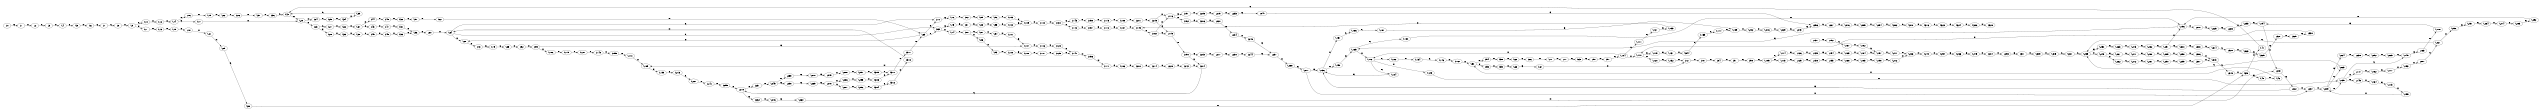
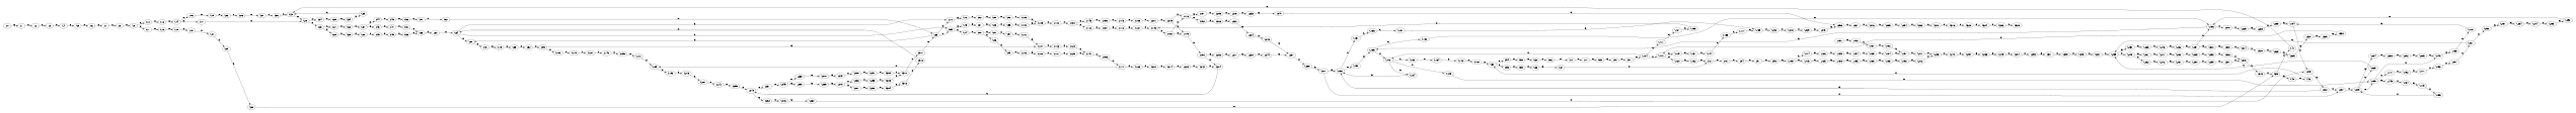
  strict digraph {
    rankdir=LR
    S0
    S1
    S2
    S3
    S4
    S5
    S6
    S7
    S8
    S9
    S10
    S11
    S12
    S13
    S14
    S15
    S16
    S17
    S18
    S19
    S20
    S21
    S22
    S23
    S24
    S25
    S26
    S27
    S28
    S29
    S30
    S31
    S32
    S33
    S34
    S35
    S36
    S37
    S38
    S39
    S40
    S41
    S42
    S43
    S44
    S45
    S46
    S47
    S48
    S49
    S50
    S51
    S52
    S53
    S54
    S55
    S56
    S57
    S58
    S59
    S60
    S61
    S62
    S63
    S64
    S65
    S66
    S67
    S68
    S69
    S70
    S71
    S72
    S73
    S74
    S75
    S76
    S77
    S78
    S79
    S80
    S81
    S82
    S83
    S84
    S85
    S86
    S87
    S88
    S89
    S90
    S91
    S92
    S93
    S94
    S95
    S96
    S97
    S98
    S99
    S100
    S101
    S102
    S103
    S104
    S105
    S106
    S107
    S108
    S109
    S110
    S111
    S112
    S113
    S114
    S115
    S116
    S117
    S118
    S119
    S120
    S121
    S122
    S123
    S124
    S125
    S126
    S127
    S128
    S129
    S130
    S131
    S132
    S133
    S134
    S135
    S136
    S138
    S139
    S140
    S141
    S142
    S143
-   S144 [label=S544]
+   S144
    S145
    S146
    S147
    S148
    S149
    S150
    S151
    S137
    S152
    S153
    S154
    S155
    S156
    S157
    S158
    S159
    S160
    S161
    S162
    S163
    S164
    S165
    S166
    S167
    S168
    S169
    S170
    S171
    S172
    S173
    S174
    S175
    S176
    S177
    S178
    S179
    S180
    S181
    S182
    S183
    S184
    S185
    S186
    S187
    S188
    S189
    S190
    S191
    S192
    S193
    S194
    S195
    S196
    S197
    S198
    S199
    S200
    S201
    S202
    S203
    S204
    S205
    S206
    S207
    S208
    S209
    S210
    S211
    S212
    S213
    S214
    S215
    S216
    S217
    S218
    S219
    S220
    S221
    S222
    S223
    S224
    S225
    S226
    S227
    S228
    S229
    S230
    S231
    S232
    S233
    S234
    S235
    S236
    S237
    S238
    S239
    S240
    S241
    S242
    S243
    S244
    S245
    S246
    S247
    S248
    S249
    S250
    S251
    S252
    S253
    S254
    S255
    S256
    S257
    S258
    S259
    S260
    S261
    S262
    S263
    S264
    S265
    S266
    S267
    S268
    S269
    S270
    S271
    S272
    S273
    S274
    S275
    S276
    S277
    S278
    S279
    S280
    S281
    S282
    S283
    S284
    S285
    S286
    S287
    S288
    S289
    S290
    S291
    S292
    S293
    S294
    S295
    S296
    S297
    S298
    S299
    S300
    S301
    S302
    S303
    S304
    S305
    S306
    S307
    S308
    S309
    S310
    S311
    S312
    S313
    S314
    S315
    S316
    S317
    S318
    S319
    S320
    S321
    S322
    S323
    S324
    S325
    S326
    S327
    S328
    S329
    S330
    S0 -> S1 [label=G]
    S1 -> S2 [label=T]
    S2 -> S3 [label=C]
    S3 -> S4 [label=A]
    S4 -> S5 [label=C]
    S5 -> S6 [label=A]
    S6 -> S7 [label=C]
    S7 -> S8 [label=C]
    S8 -> S9 [label=A]
    S9 -> S10 [label=C]
    S9 -> S11 [label=T]
    S10 -> S12 [label=A]
    S11 -> S13 [label=A]
    S12 -> S14 [label=T]
    S13 -> S15 [label=T]
    S14 -> S16 [label=A]
    S14 -> S17 [label=C]
    S15 -> S18 [label=T]
    S16 -> S19 [label=T]
    S17 -> S20 [label=T]
    S18 -> S21 [label=T]
    S19 -> S22 [label=A]
    S20 -> S23 [label=G]
    S20 -> S24 [label=A]
    S21 -> S25 [label=A]
    S22 -> S26 [label=C]
    S23 -> S27 [label=C]
    S23 -> S28 [label=T]
    S24 -> S29 [label=C]
    S25 -> S30 [label=C]
    S26 -> S31 [label=A]
    S27 -> S32 [label=T]
    S28 -> S33 [label=T]
    S29 -> S34 [label=A]
    S30 -> S35 [label=A]
    S31 -> S36 [label=T]
    S32 -> S37 [label=T]
    S33 -> S38 [label=T]
    S34 -> S39 [label=T]
    S35 -> S40 [label=G]
    S35 -> S41 [label=T]
    S36 -> S42 [label=C]
    S37 -> S43 [label=C]
    S37 -> S44 [label=T]
    S38 -> S45 [label=C]
    S39 -> S42 [label=C]
    S40 -> S46 [label=A]
    S41 -> S42 [label=C]
    S42 -> S20 [label=T]
    S43 -> S47 [label=T]
    S44 -> S48 [label=T]
    S45 -> S49 [label=T]
    S46 -> S50 [label=A]
    S47 -> S51 [label=A]
    S48 -> S52 [label=A]
    S49 -> S53 [label=A]
    S50 -> S54 [label=A]
    S50 -> S55 [label=G]
    S51 -> S56 [label=C]
    S52 -> S57 [label=C]
    S53 -> S56 [label=C]
    S54 -> S58 [label=T]
    S55 -> S59 [label=T]
    S56 -> S60 [label=T]
    S57 -> S61 [label=T]
    S58 -> S62 [label=A]
    S59 -> S63 [label=A]
    S60 -> S64 [label=A]
    S61 -> S65 [label=A]
    S62 -> S66 [label=G]
    S63 -> S67 [label=G]
    S64 -> S68 [label=T]
    S64 -> S69 [label=C]
    S64 -> S70 [label=G]
    S65 -> S68 [label=T]
    S65 -> S69 [label=C]
    S65 -> S70 [label=G]
    S66 -> S71 [label=A]
    S67 -> S72 [label=T]
    S68 -> S73 [label=T]
    S69 -> S74 [label=T]
    S69 -> S75 [label=G]
    S70 -> S76 [label=G]
    S71 -> S77 [label=A]
    S72 -> S78 [label=A]
    S73 -> S79 [label=G]
    S74 -> S80 [label=G]
    S75 -> S81 [label=G]
    S76 -> S82 [label=G]
    S77 -> S83 [label=G]
    S78 -> S84 [label=A]
    S79 -> S85 [label=C]
    S80 -> S86 [label=T]
    S80 -> S87 [label=C]
    S81 -> S88 [label=G]
    S82 -> S89 [label=C]
    S83 -> S90 [label=G]
    S84 -> S91 [label=A]
    S85 -> S92 [label=T]
    S86 -> S93 [label=T]
    S87 -> S94 [label=T]
    S88 -> S95 [label=T]
    S89 -> S96 [label=T]
    S90 -> S97 [label=A]
    S91 -> S98 [label=G]
    S92 -> S99 [label=A]
    S93 -> S100 [label=A]
    S94 -> S101 [label=A]
    S95 -> S102 [label=C]
    S96 -> S103 [label=C]
    S97 -> S104 [label=G]
    S98 -> S105 [label=G]
    S99 -> S106 [label=A]
    S99 -> S107 [label=G]
    S100 -> S108 [label=G]
    S101 -> S107 [label=G]
    S102 -> S109 [label=G]
    S103 -> S109 [label=G]
    S104 -> S110 [label=T]
    S104 -> S111 [label=C]
    S104 -> S112 [label=A]
    S105 -> S113 [label=T]
    S105 -> S114 [label=C]
    S106 -> S115 [label=T]
    S107 -> S116 [label=T]
    S108 -> S117 [label=T]
    S109 -> S118 [label=T]
    S110 -> S119 [label=G]
    S110 -> S120 [label=A]
    S111 -> S121 [label=G]
    S112 -> S122 [label=C]
    S112 -> S123 [label=A]
    S112 -> S124 [label=G]
    S113 -> S125 [label=G]
    S114 -> S126 [label=G]
    S115 -> S127 [label=C]
    S116 -> S128 [label=C]
    S117 -> S129 [label=C]
    S118 -> S130 [label=A]
    S119 -> S131 [label=G]
    S120 -> S132 [label=G]
    S121 -> S133 [label=G]
    S122 -> S134 [label=A]
    S123 -> S135 [label=A]
    S124 -> S136 [label=G]
    S125 -> S138 [label=G]
    S126 -> S139 [label=A]
    S127 -> S140 [label=C]
    S128 -> S141 [label=C]
    S129 -> S141 [label=C]
    S130 -> S142 [label=G]
    S130 -> S143 [label=C]
    S131 -> S144 [label=T]
    S132 -> S72 [label=T]
    S133 -> S145 [label=T]
    S134 -> S146 [label=G]
    S135 -> S147 [label=A]
    S135 -> S148 [label=C]
    S135 -> S149 [label=G]
    S136 -> S150 [label=A]
    S136 -> S151 [label=T]
    S138 -> S153 [label=G]
    S139 -> S154 [label=G]
    S140 -> S155 [label=A]
    S141 -> S156 [label=A]
    S142 -> S157 [label=C]
    S143 -> S158 [label=C]
    S144 -> S159 [label=C]
    S145 -> S160 [label=C]
    S146 -> S161 [label=A]
    S147 -> S162 [label=A]
    S148 -> S163 [label=G]
    S149 -> S164 [label=A]
    S150 -> S165 [label=G]
    S151 -> S166 [label=C]
    S137 -> S152 [label=G]
    S152 -> S167 [label=C]
    S153 -> S168 [label=C]
    S154 -> S169 [label=C]
    S155 -> S170 [label=A]
    S156 -> S171 [label=A]
    S157 -> S172 [label=G]
    S158 -> S173 [label=G]
    S159 -> S174 [label=C]
    S160 -> S175 [label=C]
    S160 -> S176 [label=T]
    S161 -> S50 [label=A]
    S162 -> S177 [label=G]
    S163 -> S178 [label=A]
    S164 -> S179 [label=G]
    S165 -> S112 [label=A]
    S165 -> S180 [label=G]
    S166 -> S181 [label=C]
    S167 -> S182 [label=A]
    S168 -> S183 [label=A]
    S169 -> S184 [label=A]
    S170 -> S185 [label=A]
    S171 -> S185 [label=A]
    S171 -> S186 [label=G]
    S172 -> S187 [label=G]
    S173 -> S188 [label=G]
    S174 -> S189 [label=G]
    S175 -> S190 [label=T]
    S176 -> S191 [label=G]
    S176 -> S192 [label=T]
    S177 -> S193 [label=A]
    S178 -> S194 [label=G]
    S179 -> S195 [label=A]
    S180 -> S196 [label=A]
    S181 -> S189 [label=G]
    S182 -> S197 [label=C]
    S183 -> S198 [label=C]
    S184 -> S197 [label=C]
    S185 -> S199 [label=T]
    S186 -> S200 [label=T]
    S187 -> S145 [label=T]
    S188 -> S201 [label=T]
    S189 -> S202 [label=A]
    S190 -> S203 [label=G]
    S190 -> S204 [label=A]
    S191 -> S205 [label=A]
    S192 -> S206 [label=G]
    S193 -> S207 [label=A]
    S194 -> S208 [label=A]
    S195 -> S209 [label=A]
    S196 -> S165 [label=G]
    S196 -> S210 [label=A]
    S197 -> S211 [label=T]
    S198 -> S212 [label=T]
    S199 -> S213 [label=C]
    S200 -> S214 [label=C]
    S201 -> S215 [label=C]
    S202 -> S216 [label=T]
    S203 -> S217 [label=T]
    S204 -> S218 [label=C]
    S205 -> S219 [label=T]
    S206 -> S220 [label=T]
    S207 -> S221 [label=C]
    S208 -> S222 [label=G]
    S209 -> S135 [label=A]
    S209 -> S223 [label=C]
    S209 -> S224 [label=G]
    S210 -> S225 [label=C]
    S211 -> S226 [label=A]
    S212 -> S226 [label=A]
    S213 -> S227 [label=C]
    S214 -> S228 [label=C]
    S215 -> S175 [label=C]
    S215 -> S176 [label=T]
    S216 -> S229 [label=T]
    S217 -> S230 [label=G]
    S218 -> S231 [label=C]
    S218 -> S232 [label=G]
    S219 -> S233 [label=T]
    S220 -> S234 [label=G]
    S221 -> S235 [label=C]
    S221 -> S236 [label=T]
    S222 -> S136 [label=G]
    S222 -> S237 [label=A]
    S223 -> S235 [label=C]
    S224 -> S238 [label=A]
    S225 -> S239 [label=G]
    S226 -> S240 [label=A]
    S227 -> S241 [label=T]
    S228 -> S242 [label=T]
    S229 -> S243 [label=G]
    S230 -> S244 [label=A]
    S231 -> S245 [label=A]
    S232 -> S246 [label=A]
    S233 -> S247 [label=G]
    S234 -> S248 [label=A]
    S235 -> S249 [label=A]
    S235 -> S250 [label=G]
    S236 -> S251 [label=G]
    S237 -> S209 [label=A]
    S238 -> S252 [label=A]
    S239 -> S253 [label=A]
    S240 -> S254 [label=T]
    S241 -> S255 [label=A]
    S242 -> S204 [label=A]
    S243 -> S256 [label=G]
    S244 -> S257 [label=G]
    S245 -> S258 [label=G]
    S245 -> S259 [label=A]
    S246 -> S260 [label=G]
    S247 -> S256 [label=G]
    S248 -> S257 [label=G]
    S249 -> S261 [label=G]
    S249 -> S262 [label=A]
    S250 -> S263 [label=G]
    S251 -> S264 [label=G]
    S252 -> S265 [label=A]
    S253 -> S194 [label=G]
    S254 -> S266 [label=G]
    S255 -> S218 [label=C]
    S256 -> S267 [label=C]
    S257 -> S268 [label=A]
    S258 -> S269 [label=G]
    S259 -> S270 [label=G]
    S260 -> S208 [label=A]
    S261 -> S271 [label=C]
    S262 -> S272 [label=C]
    S263 -> S273 [label=A]
    S264 -> S274 [label=A]
    S265 -> S148 [label=C]
    S266 -> S275 [label=G]
    S267 -> S276 [label=T]
    S268 -> S277 [label=G]
    S269 -> S278 [label=G]
    S270 -> S279 [label=G]
    S271 -> S280 [label=G]
    S272 -> S281 [label=G]
    S273 -> S282 [label=G]
    S274 -> S283 [label=G]
    S275 -> S284 [label=T]
    S276 -> S285 [label=C]
    S277 -> S136 [label=G]
    S277 -> S237 [label=A]
    S278 -> S286 [label=T]
    S278 -> S287 [label=C]
    S279 -> S288 [label=T]
    S280 -> S289 [label=T]
    S281 -> S290 [label=T]
    S282 -> S291 [label=G]
    S283 -> S292 [label=G]
    S284 -> S293 [label=A]
    S285 -> S294 [label=T]
    S286 -> S295 [label=T]
    S287 -> S296 [label=T]
    S288 -> S297 [label=T]
    S289 -> S298 [label=T]
    S290 -> S299 [label=T]
    S291 -> S196 [label=A]
    S291 -> S300 [label=G]
    S292 -> S196 [label=A]
    S293 -> S301 [label=G]
    S294 -> S302 [label=T]
    S295 -> S303 [label=A]
    S296 -> S304 [label=A]
    S297 -> S305 [label=A]
    S298 -> S306 [label=T]
    S299 -> S307 [label=T]
    S300 -> S308 [label=G]
    S301 -> S309 [label=A]
    S302 -> S310 [label=C]
    S303 -> S311 [label=C]
    S304 -> S312 [label=C]
    S305 -> S311 [label=C]
    S306 -> S313 [label=A]
    S307 -> S313 [label=A]
    S308 -> S314 [label=C]
    S309 -> S315 [label=A]
    S310 -> S316 [label=T]
    S311 -> S317 [label=T]
    S312 -> S318 [label=T]
    S313 -> S319 [label=C]
    S314 -> S320 [label=C]
    S315 -> S321 [label=C]
    S316 -> S322 [label=C]
    S317 -> S65 [label=A]
    S318 -> S64 [label=A]
    S319 -> S35 [label=A]
    S320 -> S323 [label=A]
    S321 -> S235 [label=C]
    S322 -> S324 [label=G]
    S323 -> S325 [label=G]
    S324 -> S326 [label=T]
    S325 -> S327 [label=G]
    S326 -> S328 [label=A]
    S327 -> S329 [label=A]
    S329 -> S330 [label=G]
    S330 -> S110 [label=T]
  }
